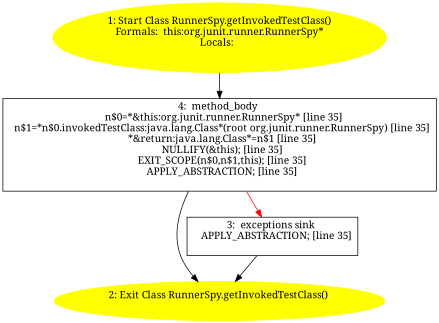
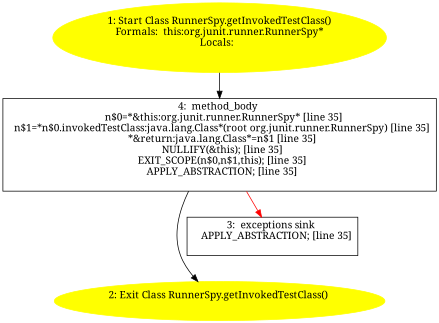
  digraph {
    fontname="Noto Serif"
    node [fontname="Noto Serif"]
    edge [fontname="Noto Serif"]
    n1 [color=yellow label="1: Start Class RunnerSpy.getInvokedTestClass()\nFormals:  this:org.junit.runner.RunnerSpy*\nLocals:  \n  " style=filled]
    n2 [label="4:  method_body \n   n$0=*&this:org.junit.runner.RunnerSpy* [line 35]\n  n$1=*n$0.invokedTestClass:java.lang.Class*(root org.junit.runner.RunnerSpy) [line 35]\n  *&return:java.lang.Class*=n$1 [line 35]\n  NULLIFY(&this); [line 35]\n  EXIT_SCOPE(n$0,n$1,this); [line 35]\n  APPLY_ABSTRACTION; [line 35]\n " shape=box]
    n3 [color=yellow label="2: Exit Class RunnerSpy.getInvokedTestClass() \n  " style=filled]
    n4 [label="3:  exceptions sink \n   APPLY_ABSTRACTION; [line 35]\n " shape=box]
    n1 -> n2
    n2 -> n3
    n2 -> n4 [color=red]
-   n4 -> n3
  }
